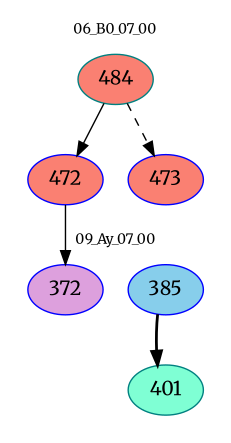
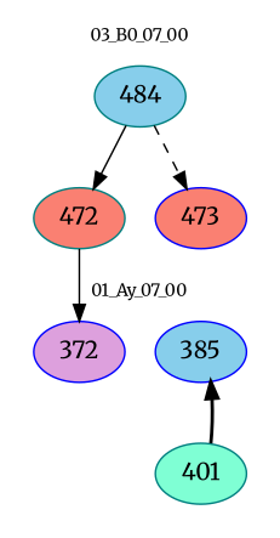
  digraph {
    fontname=Merriweather
    node [color=blue fillcolor=skyblue fontname=Merriweather style=filled]
    edge [color=black fontname=Merriweather style=solid]
    n1 [label=385]
    n2 [color=teal fillcolor=aquamarine label=401]
    n3 [fillcolor=plum label=372]
-   n4 [color=teal fillcolor=salmon label=484]
-   n5 [fillcolor=salmon label=472]
+   n4 [color=teal label=484]
+   n5 [color=teal fillcolor=salmon label=472]
    n6 [fillcolor=salmon label=473]
    subgraph cluster_1 {
      color=white
      fontsize=10
-     label="09_Ay_07_00"
+     label="01_Ay_07_00"
      n1
      n2
      n3
    }
    subgraph cluster_2 {
      color=white
      fontsize=10
-     label="06_B0_07_00"
+     label="03_B0_07_00"
      n4
      n5
      n6
    }
-   n1 -> n2 [style=bold]
+   n2 -> n1 [style=bold]
    n4 -> n5
    n4 -> n6 [style=dashed]
    n5 -> n3
  }
